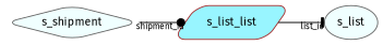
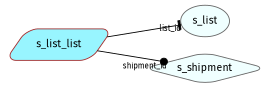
  digraph {
    fontname="Fira Sans"
    rankdir=LR
    node [color=gray40 fillcolor=azure1 fontname="Fira Sans" fontsize=12 style="rounded, filled"]
    edge [fontname="Fira Sans" fontsize=9]
    n1 [color=brown fillcolor=cadetblue1 label=s_list_list shape=parallelogram]
    s_list [shape=ellipse]
    s_shipment [shape=diamond]
    n1 -> s_list [arrowhead=tee headlabel=list_id]
-   s_shipment -> n1 [arrowhead=dot headlabel=shipment_id]
+   n1 -> s_shipment [arrowhead=dot headlabel=shipment_id]
  }
